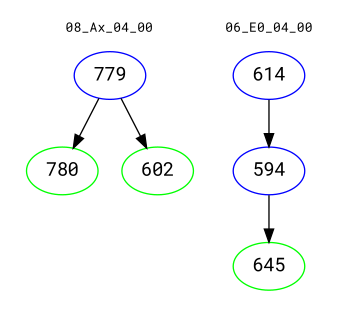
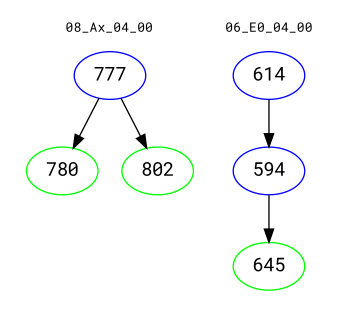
  digraph {
    fontname="Roboto Mono"
    node [color=blue fontname="Roboto Mono"]
    edge [color=black fontname="Roboto Mono"]
-   n1 [label=779]
+   n1 [label=777]
    n2 [color=green label=780]
-   n3 [color=green label=602]
+   n3 [color=green label=802]
    n4 [label=614]
    n5 [label=594]
    n6 [color=green label=645]
    subgraph cluster_1 {
      color=white
      fontsize=10
      label="08_Ax_04_00"
      n1
      n2
      n3
    }
    subgraph cluster_2 {
      color=white
      fontsize=10
      label="06_E0_04_00"
      n4
      n5
      n6
    }
    n1 -> n2
    n1 -> n3
    n4 -> n5
    n5 -> n6
  }
